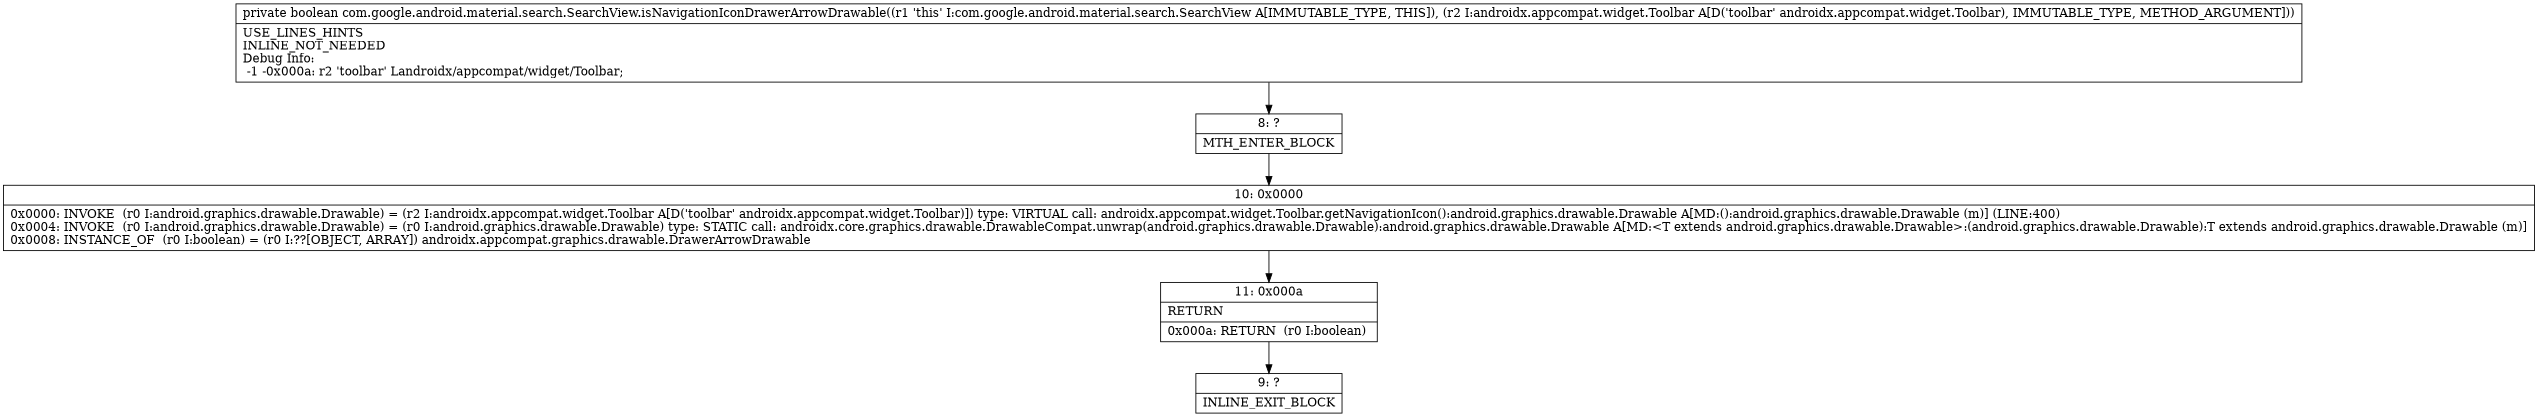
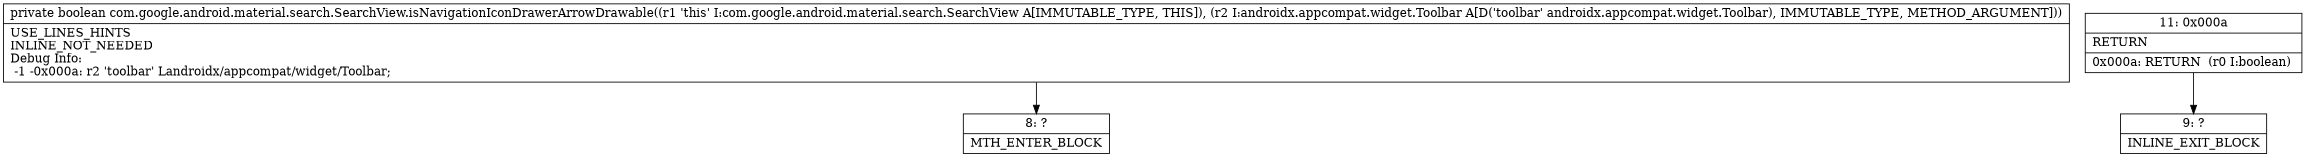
  digraph {
    node [shape=record]
    n1 [label="{8\:\ ?|MTH_ENTER_BLOCK\l}"]
-   n2 [label="{10\:\ 0x0000|0x0000: INVOKE  (r0 I:android.graphics.drawable.Drawable) = (r2 I:androidx.appcompat.widget.Toolbar A[D('toolbar' androidx.appcompat.widget.Toolbar)]) type: VIRTUAL call: androidx.appcompat.widget.Toolbar.getNavigationIcon():android.graphics.drawable.Drawable A[MD:():android.graphics.drawable.Drawable (m)] (LINE:400)\l0x0004: INVOKE  (r0 I:android.graphics.drawable.Drawable) = (r0 I:android.graphics.drawable.Drawable) type: STATIC call: androidx.core.graphics.drawable.DrawableCompat.unwrap(android.graphics.drawable.Drawable):android.graphics.drawable.Drawable A[MD:\<T extends android.graphics.drawable.Drawable\>:(android.graphics.drawable.Drawable):T extends android.graphics.drawable.Drawable (m)]\l0x0008: INSTANCE_OF  (r0 I:boolean) = (r0 I:??[OBJECT, ARRAY]) androidx.appcompat.graphics.drawable.DrawerArrowDrawable \l}"]
    n3 [label="{11\:\ 0x000a|RETURN\l|0x000a: RETURN  (r0 I:boolean) \l}"]
    n4 [label="{9\:\ ?|INLINE_EXIT_BLOCK\l}"]
    n5 [label="{private boolean com.google.android.material.search.SearchView.isNavigationIconDrawerArrowDrawable((r1 'this' I:com.google.android.material.search.SearchView A[IMMUTABLE_TYPE, THIS]), (r2 I:androidx.appcompat.widget.Toolbar A[D('toolbar' androidx.appcompat.widget.Toolbar), IMMUTABLE_TYPE, METHOD_ARGUMENT]))  | USE_LINES_HINTS\lINLINE_NOT_NEEDED\lDebug Info:\l  \-1 \-0x000a: r2 'toolbar' Landroidx\/appcompat\/widget\/Toolbar;\l}"]
-   n1 -> n2
-   n2 -> n3
    n3 -> n4
    n5 -> n1
  }
